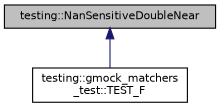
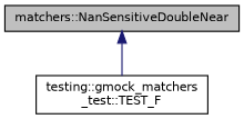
  digraph {
    rankdir=TB
    node [color=black fontname=Helvetica fontsize=10 shape=record style=filled]
-   n1 [fillcolor=grey75 fontcolor=black height=0.2 label="testing::NanSensitiveDoubleNear" width=0.4]
+   n1 [fillcolor=grey75 fontcolor=black height=0.2 label="matchers::NanSensitiveDoubleNear" width=0.4]
    n2 [fillcolor=white height=0.2 label="testing::gmock_matchers\l_test::TEST_F" width=0.4]
    n1 -> n2 [color=midnightblue dir=back fontname=Helvetica fontsize=10 labelfontname=Helvetica labelfontsize=10 style=solid]
  }
